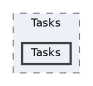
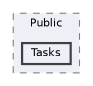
  digraph {
    compound=true
    n1 [color=grey25 fillcolor="#edf0f7" fontname=Helvetica fontsize=10 height=0.2 label=Tasks shape=box style="filled,bold" width=0.4]
    subgraph cluster_1 {
      bgcolor="#edf0f7"
      fontname=Helvetica
      fontsize=10
-     label=Tasks
+     label=Public
      pencolor=grey50
      style="filled,dashed"
      n1
    }
  }
